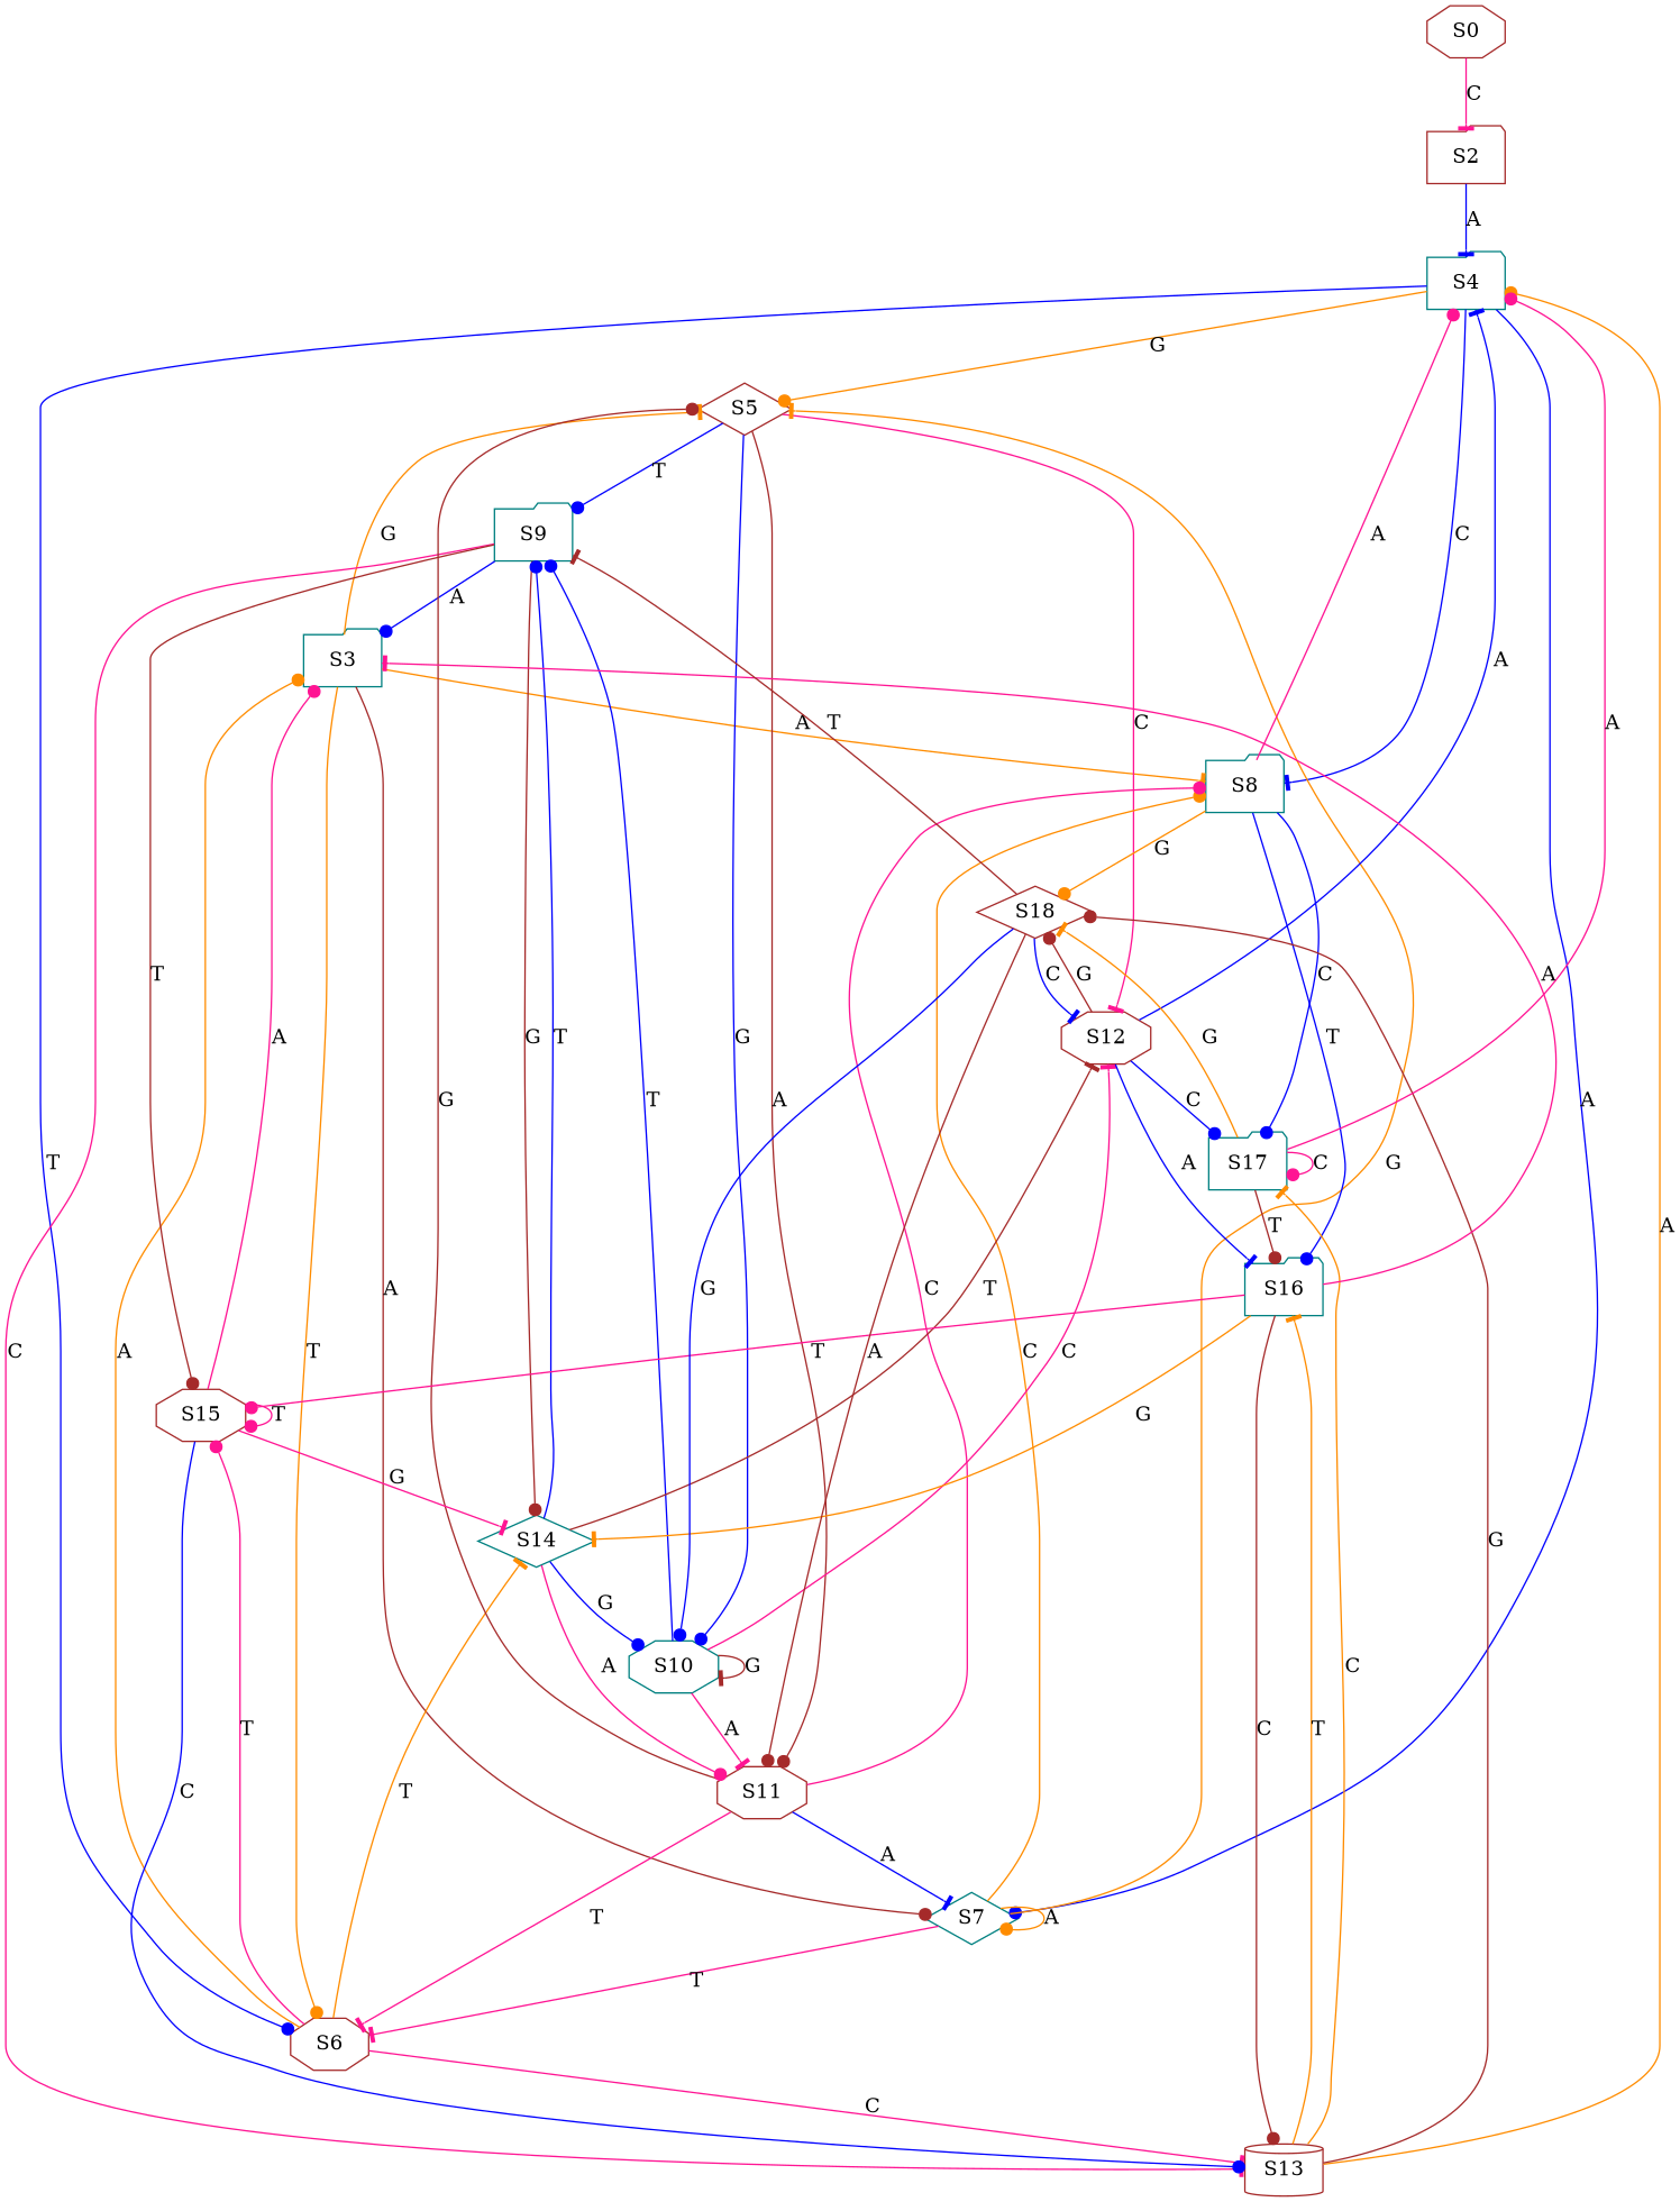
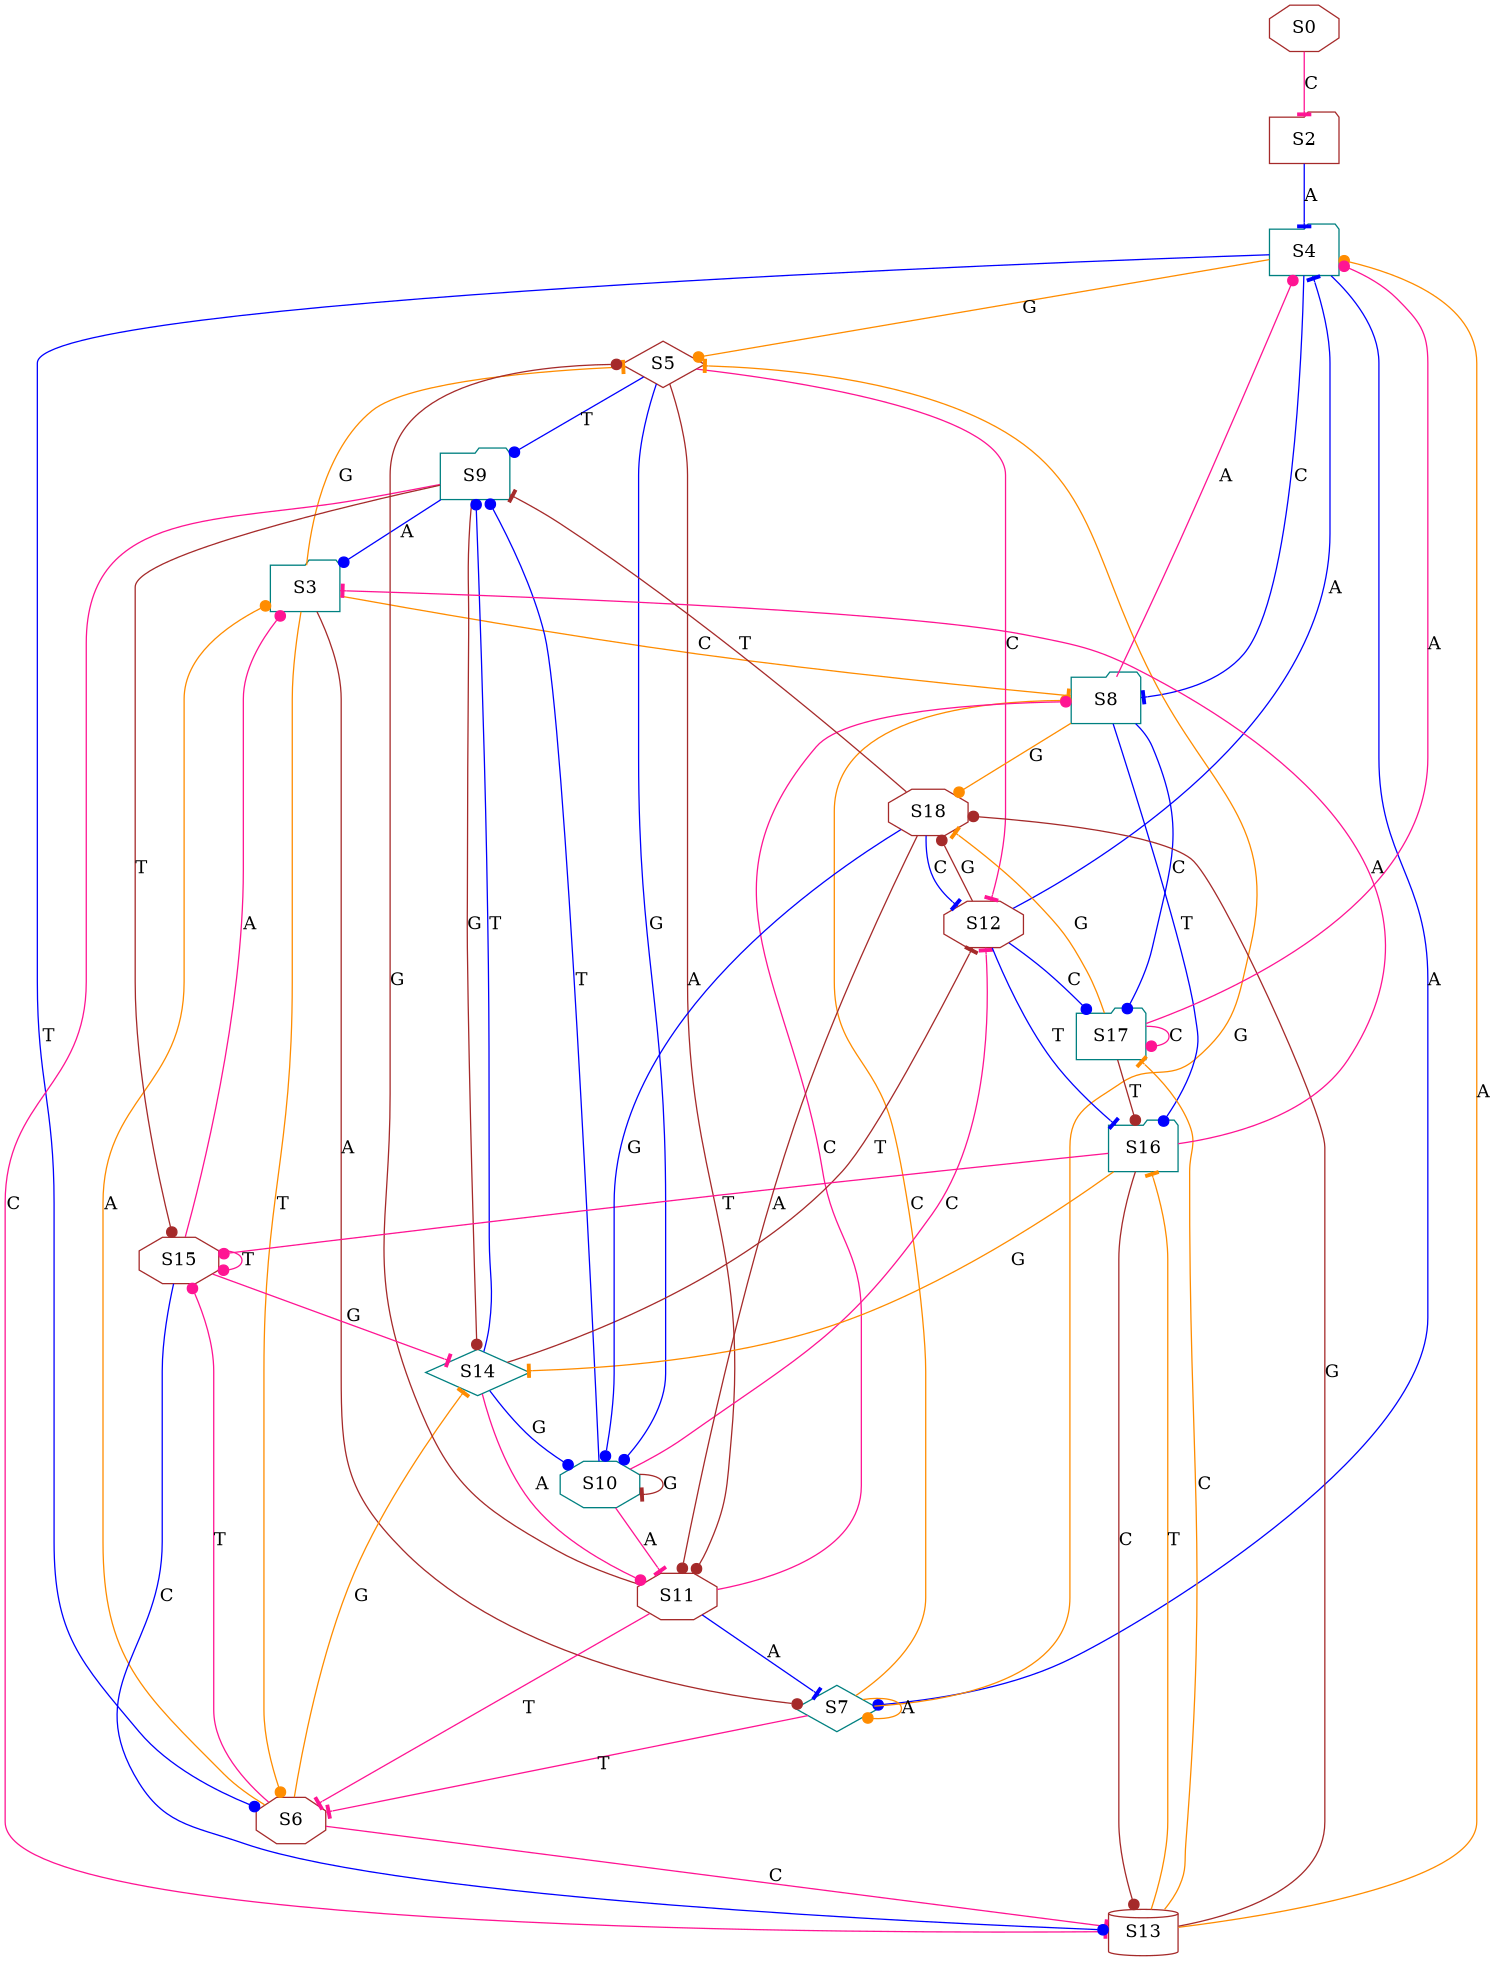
  strict digraph {
    node [color=brown shape=folder]
    edge [arrowhead=dot color=blue]
    S2
    S0 [shape=octagon]
    S4 [color=teal]
    S3 [color=teal]
    S5 [shape=diamond]
    S6 [shape=octagon]
    S7 [color=teal shape=diamond]
    S8 [color=teal]
    S9 [color=teal]
    S10 [color=teal shape=octagon]
    S11 [shape=octagon]
    S12 [shape=octagon]
    S13 [shape=cylinder]
    S14 [color=teal shape=diamond]
    S15 [shape=octagon]
    S16 [color=teal]
    S17 [color=teal]
-   S18 [shape=diamond]
+   S18 [shape=octagon]
    S2 -> S4 [arrowhead=tee label=A]
    S0 -> S2 [arrowhead=tee color=deeppink label=C]
    S4 -> S5 [color=darkorange label=G]
    S4 -> S6 [label=T]
    S4 -> S7 [label=A]
    S4 -> S8 [arrowhead=tee label=C]
    S3 -> S5 [arrowhead=tee color=darkorange label=G]
    S3 -> S6 [color=darkorange label=T]
    S3 -> S7 [color=brown label=A]
-   S3 -> S8 [arrowhead=tee color=darkorange label=A]
+   S3 -> S8 [arrowhead=tee color=darkorange label=C]
    S5 -> S9 [label=T]
    S5 -> S10 [label=G]
    S5 -> S11 [color=brown label=A]
    S5 -> S12 [arrowhead=tee color=deeppink label=C]
    S6 -> S3 [color=darkorange label=A]
    S6 -> S13 [arrowhead=tee color=deeppink label=C]
-   S6 -> S14 [arrowhead=tee color=darkorange label=T]
+   S6 -> S14 [arrowhead=tee color=darkorange label=G]
    S6 -> S15 [color=deeppink label=T]
    S7 -> S5 [arrowhead=tee color=darkorange label=G]
    S7 -> S6 [arrowhead=tee color=deeppink label=T]
    S7 -> S7 [color=darkorange label=A]
    S7 -> S8 [color=darkorange label=C]
    S8 -> S4 [color=deeppink label=A]
    S8 -> S16 [label=T]
    S8 -> S17 [label=C]
    S8 -> S18 [color=darkorange label=G]
    S9 -> S3 [label=A]
    S9 -> S13 [arrowhead=tee color=deeppink label=C]
    S9 -> S14 [color=brown label=G]
    S9 -> S15 [color=brown label=T]
    S10 -> S9 [label=T]
    S10 -> S10 [arrowhead=tee color=brown label=G]
    S10 -> S11 [arrowhead=tee color=deeppink label=A]
    S10 -> S12 [arrowhead=tee color=deeppink label=C]
    S11 -> S5 [color=brown label=G]
    S11 -> S6 [arrowhead=tee color=deeppink label=T]
    S11 -> S7 [arrowhead=tee label=A]
    S11 -> S8 [color=deeppink label=C]
    S12 -> S4 [arrowhead=tee label=A]
-   S12 -> S16 [arrowhead=tee label=A]
+   S12 -> S16 [arrowhead=tee label=T]
    S12 -> S17 [label=C]
    S12 -> S18 [color=brown label=G]
    S13 -> S4 [color=darkorange label=A]
    S13 -> S16 [arrowhead=tee color=darkorange label=T]
    S13 -> S17 [arrowhead=tee color=darkorange label=C]
    S13 -> S18 [color=brown label=G]
    S14 -> S9 [label=T]
    S14 -> S10 [label=G]
    S14 -> S11 [color=deeppink label=A]
    S14 -> S12 [arrowhead=tee color=brown label=T]
    S15 -> S3 [color=deeppink label=A]
    S15 -> S13 [label=C]
    S15 -> S14 [arrowhead=tee color=deeppink label=G]
    S15 -> S15 [color=deeppink label=T]
    S16 -> S3 [arrowhead=tee color=deeppink label=A]
    S16 -> S13 [color=brown label=C]
    S16 -> S14 [arrowhead=tee color=darkorange label=G]
    S16 -> S15 [color=deeppink label=T]
    S17 -> S4 [color=deeppink label=A]
    S17 -> S16 [color=brown label=T]
    S17 -> S17 [color=deeppink label=C]
    S17 -> S18 [arrowhead=tee color=darkorange label=G]
    S18 -> S9 [arrowhead=tee color=brown label=T]
    S18 -> S10 [label=G]
    S18 -> S11 [color=brown label=A]
    S18 -> S12 [arrowhead=tee label=C]
  }
